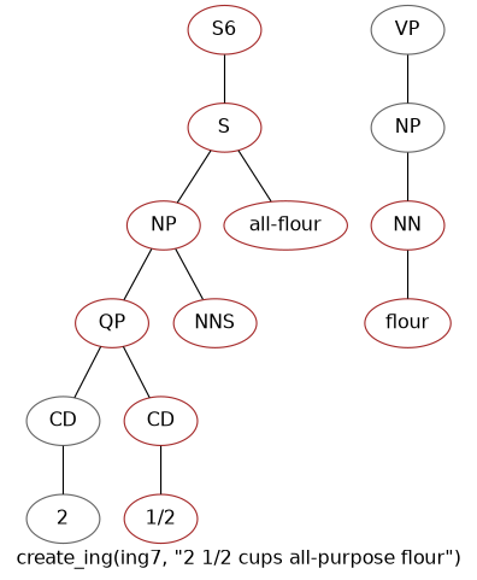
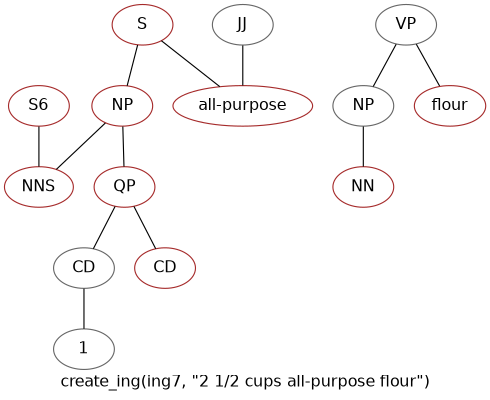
  graph {
    fontname="DejaVu Sans"
    label="create_ing(ing7, \"2 1/2 cups all-purpose flour\")"
    node [color=brown fontname="DejaVu Sans"]
    edge [fontname="DejaVu Sans"]
    n1 [label=S6]
    n2 [label=S]
    n3 [label=NP]
-   n4 [label="all-flour"]
+   n4 [label="all-purpose"]
    n5 [label=QP]
    n6 [label=NNS]
    n7 [color=gray40 label=VP]
    n8 [color=gray40 label=NP]
    n9 [color=gray40 label=CD]
    n10 [label=CD]
-   n11 [color=gray40 label=2]
-   n12 [label="1/2"]
+   n11 [color=gray40 label=1]
+   n13 [color=gray40 label=JJ]
    n14 [label=NN]
    n15 [label=flour]
-   n1 -- n2
+   n1 -- n6
    n2 -- n3
    n2 -- n4
    n3 -- n5
    n3 -- n6
    n5 -- n9
    n5 -- n10
    n7 -- n8
    n8 -- n14
    n9 -- n11
-   n10 -- n12
-   n14 -- n15
+   n13 -- n4
+   n7 -- n15
  }
